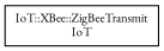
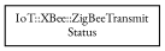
  digraph {
    rankdir=LR
    fontname="EB Garamond"
-   n1 [color=black fillcolor=white fontname="EB Garamond" fontsize=10 height=0.2 label="IoT::XBee::ZigBeeTransmit\lIoT" shape=record style=filled width=0.4]
+   n1 [color=black fillcolor=white fontname="EB Garamond" fontsize=10 height=0.2 label="IoT::XBee::ZigBeeTransmit\lStatus" shape=record style=filled width=0.4]
  }
